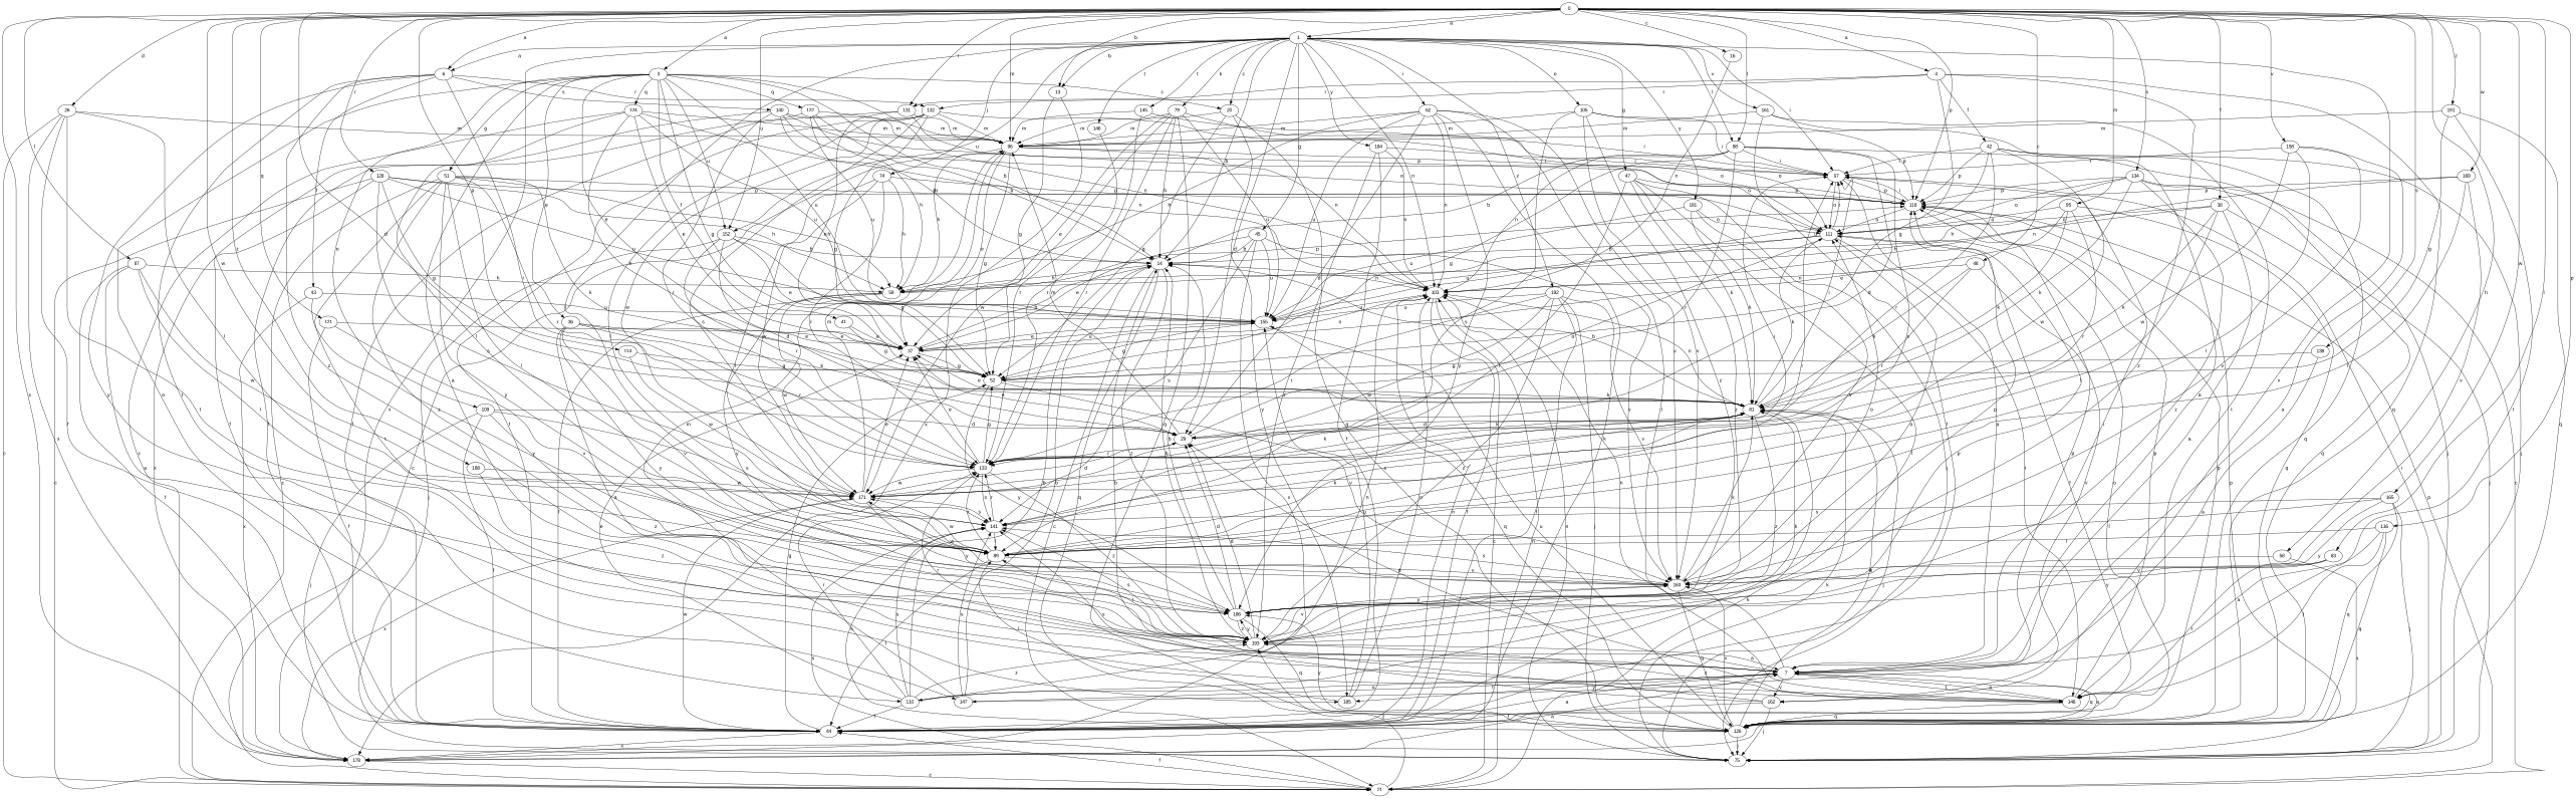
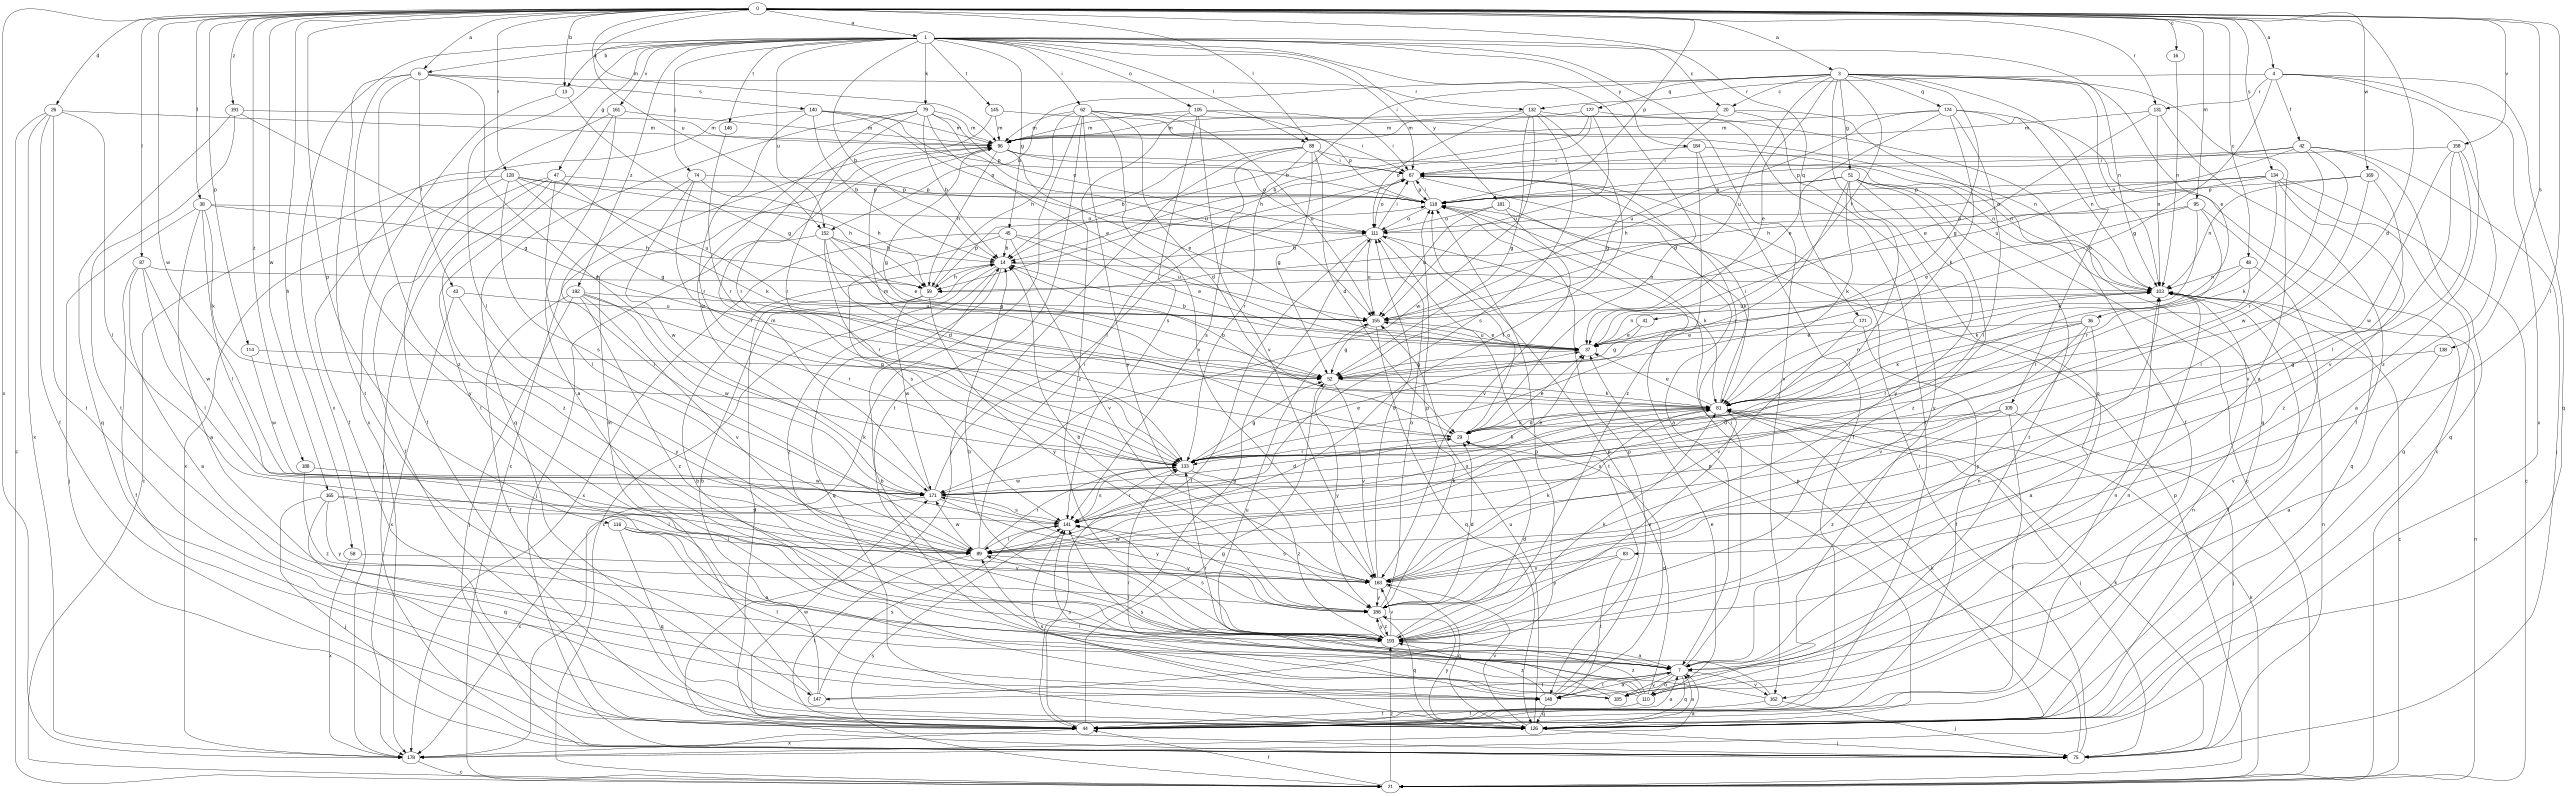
  strict digraph {
    fontname="Liberation Sans"
    node [fontname="Liberation Sans"]
    edge [fontname="Liberation Sans"]
    0
    1
    3
    4
    6
    13
    16
    n8 [label=48]
    26
    29
    38
    58
    83
    87
    88
    95
    96
    114
    116
    118
    121
    128
    131
    134
    138
    152
    158
    165
    169
    171
    178
    188
    191
    14
    20
    45
    47
    62
    67
    74
    79
    89
    103
    105
    145
    146
    161
    162
    181
    184
    192
    7
    36
    37
    41
    51
    52
    109
    110
    122
    124
    155
    42
    126
    132
    193
    43
    133
    140
    147
    185
    81
    148
    21
    44
    111
    59
    75
    163
    186
    141
    0 -> 1 [label=a]
    0 -> 3 [label=a]
    0 -> 4 [label=a]
    0 -> 6 [label=a]
    0 -> 13 [label=b]
    0 -> 16 [label=c]
    0 -> n8 [label=c]
    0 -> 26 [label=d]
    0 -> 29 [label=d]
    0 -> 38 [label=f]
    0 -> 58 [label=h]
    0 -> 83 [label=l]
    0 -> 87 [label=l]
    0 -> 88 [label=l]
    0 -> 95 [label=m]
    0 -> 96 [label=m]
    0 -> 114 [label=p]
    0 -> 116 [label=p]
    0 -> 118 [label=p]
    0 -> 121 [label=q]
    0 -> 128 [label=r]
    0 -> 131 [label=r]
    0 -> 134 [label=s]
    0 -> 138 [label=s]
    0 -> 152 [label=u]
    0 -> 158 [label=v]
    0 -> 165 [label=w]
    0 -> 169 [label=w]
    0 -> 171 [label=w]
    0 -> 178 [label=x]
    0 -> 188 [label=z]
    0 -> 191 [label=z]
    1 -> 6 [label=a]
    1 -> 13 [label=b]
    1 -> 29 [label=d]
    1 -> 88 [label=l]
    1 -> 152 [label=u]
    1 -> 178 [label=x]
    1 -> 14 [label=b]
    1 -> 20 [label=c]
    1 -> 45 [label=g]
    1 -> 47 [label=g]
    1 -> 62 [label=i]
    1 -> 67 [label=i]
    1 -> 74 [label=j]
    1 -> 79 [label=k]
    1 -> 89 [label=l]
    1 -> 103 [label=n]
    1 -> 105 [label=o]
    1 -> 145 [label=t]
    1 -> 146 [label=t]
    1 -> 161 [label=v]
    1 -> 162 [label=v]
    1 -> 181 [label=y]
    1 -> 184 [label=y]
    1 -> 192 [label=z]
    3 -> 152 [label=u]
    3 -> 14 [label=b]
    3 -> 20 [label=c]
    3 -> 103 [label=n]
    3 -> 7 [label=a]
    3 -> 36 [label=e]
    3 -> 37 [label=e]
    3 -> 41 [label=f]
    3 -> 51 [label=g]
    3 -> 52 [label=g]
    3 -> 109 [label=o]
    3 -> 110 [label=o]
    3 -> 122 [label=q]
    3 -> 124 [label=q]
    3 -> 155 [label=u]
    4 -> 131 [label=r]
+   4 -> 178 [label=x]
    4 -> 52 [label=g]
    4 -> 42 [label=f]
    4 -> 126 [label=q]
    4 -> 132 [label=r]
    4 -> 193 [label=z]
    6 -> 132 [label=r]
    6 -> 193 [label=z]
    6 -> 43 [label=f]
    6 -> 133 [label=r]
    6 -> 140 [label=s]
    6 -> 147 [label=t]
    6 -> 185 [label=y]
    13 -> 178 [label=x]
    13 -> 52 [label=g]
    16 -> 103 [label=n]
    n8 -> 103 [label=n]
    n8 -> 162 [label=v]
    n8 -> 133 [label=r]
    n8 -> 81 [label=k]
    26 -> 96 [label=m]
    26 -> 178 [label=x]
    26 -> 89 [label=l]
    26 -> 148 [label=t]
    26 -> 21 [label=c]
    26 -> 44 [label=f]
    29 -> 96 [label=m]
    29 -> 37 [label=e]
    29 -> 133 [label=r]
    29 -> 81 [label=k]
    29 -> 111 [label=o]
    38 -> 89 [label=l]
    38 -> 7 [label=a]
    38 -> 81 [label=k]
    38 -> 111 [label=o]
    38 -> 59 [label=h]
    38 -> 75 [label=j]
    58 -> 178 [label=x]
    58 -> 163 [label=v]
    83 -> 148 [label=t]
    83 -> 163 [label=v]
    83 -> 186 [label=y]
    87 -> 171 [label=w]
    87 -> 89 [label=l]
    87 -> 7 [label=a]
    87 -> 44 [label=f]
    87 -> 59 [label=h]
    88 -> 29 [label=d]
    88 -> 14 [label=b]
    88 -> 67 [label=i]
    88 -> 103 [label=n]
    88 -> 52 [label=g]
    88 -> 133 [label=r]
    88 -> 75 [label=j]
    88 -> 141 [label=s]
    95 -> 37 [label=e]
    95 -> 126 [label=q]
    95 -> 133 [label=r]
    95 -> 81 [label=k]
    95 -> 111 [label=o]
    96 -> 67 [label=i]
    96 -> 37 [label=e]
    96 -> 52 [label=g]
    96 -> 21 [label=c]
    96 -> 111 [label=o]
    96 -> 59 [label=h]
    114 -> 171 [label=w]
    114 -> 52 [label=g]
    116 -> 89 [label=l]
    116 -> 7 [label=a]
    116 -> 126 [label=q]
    116 -> 148 [label=t]
    118 -> 67 [label=i]
    118 -> 111 [label=o]
    121 -> 37 [label=e]
    121 -> 44 [label=f]
    121 -> 163 [label=v]
    128 -> 118 [label=p]
    128 -> 178 [label=x]
    128 -> 52 [label=g]
    128 -> 155 [label=u]
    128 -> 21 [label=c]
    128 -> 59 [label=h]
    128 -> 141 [label=s]
    131 -> 96 [label=m]
    131 -> 103 [label=n]
    131 -> 37 [label=e]
    131 -> 44 [label=f]
    134 -> 118 [label=p]
    134 -> 126 [label=q]
    134 -> 193 [label=z]
    134 -> 81 [label=k]
    134 -> 21 [label=c]
    134 -> 111 [label=o]
    134 -> 59 [label=h]
    138 -> 7 [label=a]
    138 -> 52 [label=g]
    152 -> 29 [label=d]
    152 -> 14 [label=b]
    152 -> 37 [label=e]
    152 -> 52 [label=g]
    152 -> 133 [label=r]
    152 -> 75 [label=j]
    158 -> 171 [label=w]
    158 -> 67 [label=i]
    158 -> 89 [label=l]
    158 -> 7 [label=a]
    158 -> 163 [label=v]
    165 -> 89 [label=l]
    165 -> 126 [label=q]
    165 -> 75 [label=j]
    165 -> 186 [label=y]
    165 -> 141 [label=s]
    169 -> 118 [label=p]
    169 -> 89 [label=l]
    169 -> 103 [label=n]
    169 -> 163 [label=v]
    171 -> 29 [label=d]
    171 -> 96 [label=m]
    171 -> 178 [label=x]
    171 -> 67 [label=i]
    171 -> 37 [label=e]
    171 -> 186 [label=y]
    171 -> 141 [label=s]
    178 -> 7 [label=a]
    178 -> 21 [label=c]
    188 -> 171 [label=w]
    188 -> 193 [label=z]
    191 -> 96 [label=m]
    191 -> 52 [label=g]
    191 -> 126 [label=q]
    191 -> 148 [label=t]
    14 -> 103 [label=n]
    14 -> 126 [label=q]
    14 -> 193 [label=z]
    14 -> 21 [label=c]
    14 -> 59 [label=h]
    20 -> 96 [label=m]
    20 -> 52 [label=g]
    20 -> 126 [label=q]
    20 -> 185 [label=y]
    45 -> 178 [label=x]
    45 -> 14 [label=b]
    45 -> 37 [label=e]
    45 -> 155 [label=u]
    45 -> 163 [label=v]
    45 -> 141 [label=s]
    47 -> 118 [label=p]
    47 -> 89 [label=l]
    47 -> 193 [label=z]
    47 -> 81 [label=k]
    47 -> 44 [label=f]
    47 -> 75 [label=j]
    62 -> 29 [label=d]
    62 -> 96 [label=m]
    62 -> 178 [label=k]
    62 -> 103 [label=n]
    62 -> 155 [label=u]
    62 -> 148 [label=t]
    62 -> 59 [label=h]
    62 -> 163 [label=v]
    62 -> 186 [label=y]
    67 -> 118 [label=p]
    67 -> 7 [label=a]
    67 -> 111 [label=o]
    74 -> 118 [label=p]
    74 -> 171 [label=w]
    74 -> 89 [label=l]
    74 -> 133 [label=r]
    74 -> 59 [label=h]
    79 -> 96 [label=m]
    79 -> 171 [label=w]
    79 -> 14 [label=b]
    79 -> 37 [label=e]
    79 -> 155 [label=u]
    79 -> 126 [label=q]
    79 -> 133 [label=r]
    79 -> 111 [label=o]
    89 -> 171 [label=w]
    89 -> 67 [label=i]
    89 -> 133 [label=r]
    89 -> 81 [label=k]
    89 -> 44 [label=f]
    89 -> 163 [label=v]
    103 -> 155 [label=u]
    103 -> 21 [label=c]
    103 -> 44 [label=f]
    105 -> 96 [label=m]
    105 -> 118 [label=p]
    105 -> 67 [label=i]
    105 -> 193 [label=z]
    105 -> 163 [label=v]
    105 -> 141 [label=s]
    145 -> 96 [label=m]
    145 -> 67 [label=i]
    145 -> 133 [label=r]
    146 -> 133 [label=r]
    161 -> 96 [label=m]
    161 -> 7 [label=a]
    161 -> 148 [label=t]
    161 -> 44 [label=f]
    162 -> 14 [label=b]
    162 -> 44 [label=f]
    162 -> 75 [label=j]
    162 -> 141 [label=s]
    181 -> 155 [label=u]
    181 -> 81 [label=k]
    181 -> 111 [label=o]
    181 -> 163 [label=v]
    184 -> 67 [label=i]
    184 -> 103 [label=n]
    184 -> 193 [label=z]
    184 -> 44 [label=f]
    192 -> 171 [label=w]
    192 -> 155 [label=u]
    192 -> 193 [label=z]
    192 -> 133 [label=r]
    192 -> 44 [label=f]
    192 -> 75 [label=j]
    192 -> 163 [label=v]
    7 -> 67 [label=i]
    7 -> 103 [label=n]
    7 -> 162 [label=v]
    7 -> 110 [label=o]
    7 -> 126 [label=q]
    7 -> 133 [label=r]
    7 -> 147 [label=t]
    7 -> 185 [label=y]
    7 -> 148 [label=t]
    36 -> 7 [label=a]
    36 -> 37 [label=e]
    36 -> 133 [label=r]
    36 -> 81 [label=k]
    36 -> 163 [label=v]
    36 -> 186 [label=y]
    37 -> 14 [label=b]
    37 -> 103 [label=n]
    37 -> 52 [label=g]
    37 -> 155 [label=u]
    41 -> 37 [label=e]
    41 -> 52 [label=g]
    51 -> 118 [label=p]
    51 -> 89 [label=l]
    51 -> 193 [label=z]
    51 -> 133 [label=r]
    51 -> 81 [label=k]
    51 -> 148 [label=t]
    51 -> 21 [label=c]
    51 -> 59 [label=h]
    51 -> 186 [label=y]
    52 -> 81 [label=k]
    52 -> 163 [label=v]
    52 -> 186 [label=y]
    109 -> 29 [label=d]
    109 -> 193 [label=z]
    109 -> 44 [label=f]
    109 -> 75 [label=j]
    109 -> 141 [label=s]
    110 -> 118 [label=p]
    110 -> 14 [label=b]
    110 -> 103 [label=n]
    110 -> 37 [label=e]
    110 -> 193 [label=z]
    110 -> 133 [label=r]
    110 -> 44 [label=f]
    110 -> 141 [label=s]
    122 -> 96 [label=m]
    122 -> 14 [label=b]
    122 -> 155 [label=u]
    122 -> 44 [label=f]
    122 -> 59 [label=h]
    124 -> 96 [label=m]
    124 -> 89 [label=l]
    124 -> 103 [label=n]
    124 -> 37 [label=e]
    124 -> 155 [label=u]
    124 -> 81 [label=k]
    124 -> 21 [label=c]
    155 -> 37 [label=e]
    155 -> 52 [label=g]
    155 -> 126 [label=q]
    42 -> 118 [label=p]
    42 -> 171 [label=w]
    42 -> 67 [label=i]
    42 -> 155 [label=u]
    42 -> 126 [label=q]
    42 -> 133 [label=r]
    42 -> 75 [label=j]
    126 -> 118 [label=p]
    126 -> 7 [label=a]
    126 -> 155 [label=u]
    126 -> 81 [label=k]
    126 -> 75 [label=j]
    126 -> 163 [label=v]
    126 -> 186 [label=y]
    126 -> 141 [label=s]
    132 -> 96 [label=m]
    132 -> 171 [label=w]
    132 -> 89 [label=l]
    132 -> 52 [label=g]
    132 -> 44 [label=f]
    132 -> 111 [label=o]
    132 -> 141 [label=s]
    193 -> 29 [label=d]
    193 -> 14 [label=b]
    193 -> 89 [label=l]
    193 -> 7 [label=a]
    193 -> 81 [label=k]
    193 -> 163 [label=v]
    193 -> 186 [label=y]
    193 -> 141 [label=s]
    43 -> 178 [label=x]
    43 -> 155 [label=u]
    43 -> 186 [label=y]
    133 -> 171 [label=w]
    133 -> 37 [label=e]
    133 -> 52 [label=g]
    133 -> 193 [label=z]
    133 -> 81 [label=k]
    133 -> 141 [label=s]
    140 -> 96 [label=m]
    140 -> 118 [label=p]
    140 -> 14 [label=b]
    140 -> 133 [label=r]
    140 -> 44 [label=f]
    140 -> 111 [label=o]
    147 -> 96 [label=m]
    147 -> 118 [label=p]
    147 -> 14 [label=b]
    147 -> 141 [label=s]
    185 -> 89 [label=l]
    185 -> 103 [label=n]
    185 -> 155 [label=u]
    81 -> 29 [label=d]
    81 -> 14 [label=b]
    81 -> 67 [label=i]
    81 -> 103 [label=n]
    81 -> 37 [label=e]
    81 -> 193 [label=z]
    81 -> 75 [label=j]
    81 -> 141 [label=s]
    148 -> 29 [label=d]
    148 -> 118 [label=p]
    148 -> 7 [label=a]
    148 -> 126 [label=q]
    148 -> 193 [label=z]
    21 -> 118 [label=p]
    21 -> 103 [label=n]
    21 -> 193 [label=z]
    21 -> 81 [label=k]
    21 -> 44 [label=f]
    21 -> 141 [label=s]
    44 -> 171 [label=w]
    44 -> 178 [label=x]
    44 -> 103 [label=n]
    44 -> 7 [label=a]
    44 -> 52 [label=g]
    44 -> 111 [label=o]
    111 -> 14 [label=b]
    111 -> 67 [label=i]
    111 -> 155 [label=u]
    111 -> 81 [label=k]
    111 -> 148 [label=t]
    111 -> 44 [label=f]
    59 -> 118 [label=p]
    59 -> 171 [label=w]
    59 -> 44 [label=f]
    59 -> 186 [label=y]
    75 -> 118 [label=p]
    75 -> 67 [label=i]
    75 -> 103 [label=n]
    75 -> 81 [label=k]
    163 -> 171 [label=w]
    163 -> 126 [label=q]
    163 -> 81 [label=k]
    163 -> 111 [label=o]
    163 -> 186 [label=y]
    163 -> 141 [label=s]
    186 -> 29 [label=d]
    186 -> 118 [label=p]
    186 -> 14 [label=b]
    186 -> 126 [label=q]
    186 -> 193 [label=z]
    186 -> 111 [label=o]
    141 -> 89 [label=l]
    141 -> 133 [label=r]
  }
